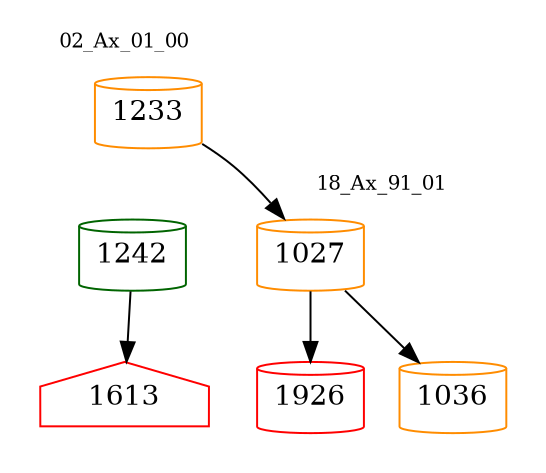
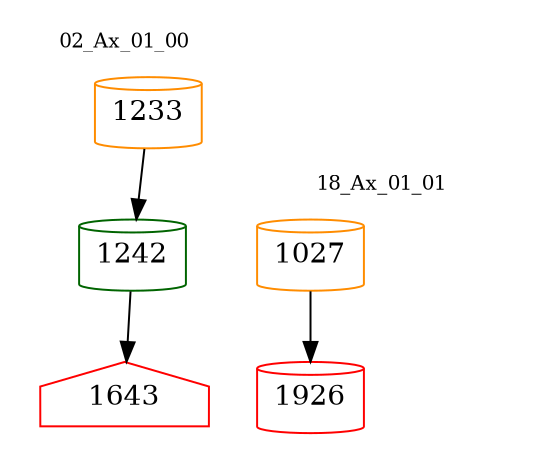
  digraph {
    node [color=darkorange shape=cylinder]
    edge [color=black]
    n1 [label=1233]
-   n2 [color=red label=1613 shape=house]
+   n2 [color=red label=1643 shape=house]
    n3 [color=darkgreen label=1242]
    n4 [label=1027]
    n5 [color=red label=1926]
-   n6 [label=1036]
    subgraph cluster_1 {
      color=white
      fontsize=10
      label="02_Ax_01_00"
      n1
      n2
      n3
    }
    subgraph cluster_2 {
      color=white
      fontsize=10
-     label="18_Ax_91_01"
+     label="18_Ax_01_01"
      n4
      n5
-     n6
    }
-   n1 -> n4
+   n1 -> n3
    n3 -> n2
    n4 -> n5
-   n4 -> n6
  }
